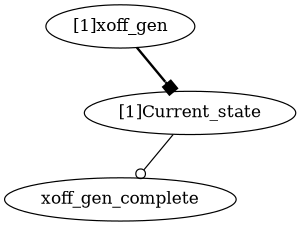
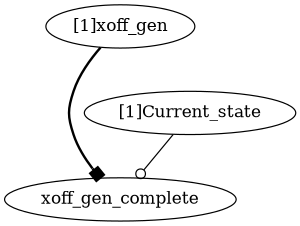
  strict digraph {
    fontname="DejaVu Serif"
    node [complexity=3 fontname="DejaVu Serif"]
    edge [fontname="DejaVu Serif"]
    xoff_gen_complete [complexity=0 importance=0.0111724435456 rank=0.0]
    "[1]Current_state" [importance=0.038632583366 rank=0.0128775277887]
    "[1]xoff_gen" [importance=0.0307761430208 rank=0.0102587143403]
    "[1]Current_state" -> xoff_gen_complete [arrowhead=odot style=solid]
-   "[1]xoff_gen" -> "[1]Current_state" [arrowhead=box style=bold]
+   "[1]xoff_gen" -> xoff_gen_complete [arrowhead=box style=bold]
  }
